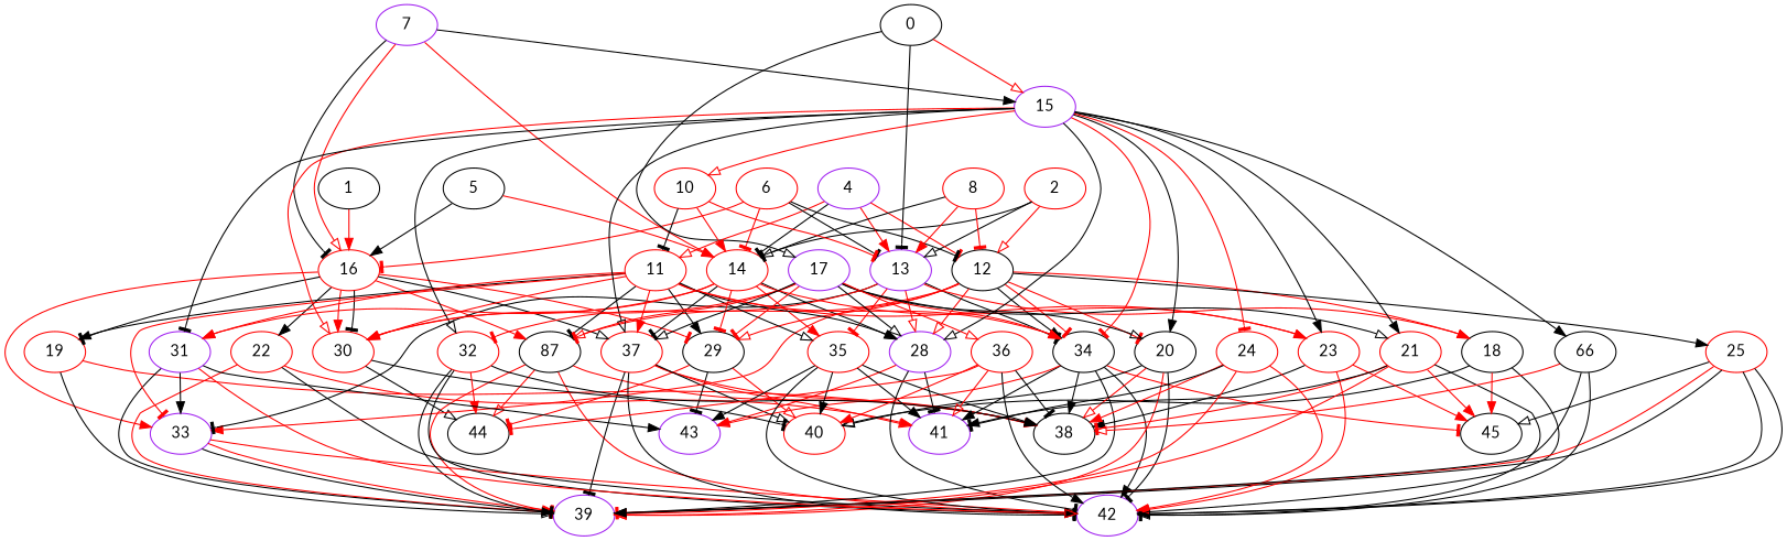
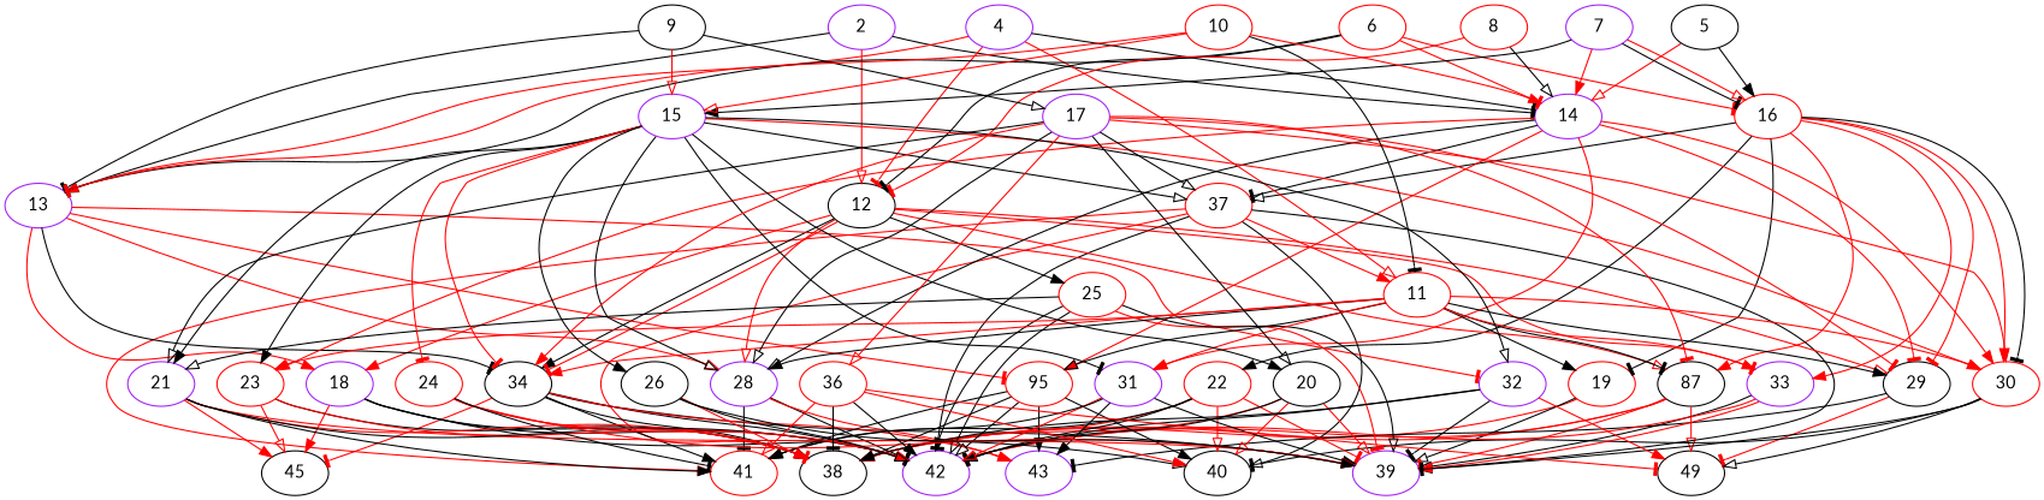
  digraph {
    fontname=Lato
    node [alpha=0.01 color=red fontname=Lato]
    edge [arrowhead=normal color=red fontname=Lato]
-   1 [alpha=0.04 color=black expect_size=50148352]
    16 [expect_size=30349312]
    19 [alpha=0.07 expect_size=8424448]
    n4 [alpha=0.02 color=black expect_size=25960448 label=87]
    29 [alpha=0.08 color=black expect_size=40632320]
    30 [alpha=0.12 expect_size=9928704]
    33 [alpha=0.17 color=purple expect_size=20526080]
    37 [alpha=0.09 expect_size=11286528]
    22 [alpha=0.09 expect_size=33038336]
    38 [alpha=0.19 color=black expect_size=16271360]
    39 [alpha=0.11 color=purple expect_size=32229376]
    42 [alpha=0.11 color=purple expect_size=5855232]
-   44 [alpha=0.04 color=black expect_size=51901440]
+   44 [alpha=0.04 color=black expect_size=51901440 label=49]
    28 [alpha=0.07 color=purple expect_size=9149440]
-   41 [alpha=0.19 color=purple expect_size=32727040]
+   41 [alpha=0.19 expect_size=32727040]
    43 [alpha=0.12 color=purple expect_size=11787264]
-   40 [alpha=0.19 expect_size=51913728]
-   2 [alpha=0.03 expect_size=8014848]
+   40 [alpha=0.19 color=black expect_size=51913728]
+   2 [alpha=0.03 color=purple expect_size=8014848]
    12 [alpha=0.18 color=black expect_size=45731840]
    13 [alpha=0.20 color=purple expect_size=6621184]
-   14 [alpha=0.15 expect_size=31217664]
+   14 [alpha=0.15 color=purple expect_size=31217664]
    34 [alpha=0.03 color=black expect_size=12376064]
-   18 [alpha=0.13 color=black expect_size=6513664]
+   18 [alpha=0.13 color=purple expect_size=6513664]
    20 [color=black expect_size=44195840]
    25 [alpha=0.10 expect_size=18068480]
-   35 [alpha=0.05 expect_size=42248192]
-   32 [alpha=0.03 expect_size=46815232]
+   35 [alpha=0.05 expect_size=42248192 label=95]
+   32 [alpha=0.03 color=purple expect_size=46815232]
    23 [alpha=0.17 expect_size=29096960]
    31 [alpha=0.09 color=purple expect_size=12749824]
    45 [color=black expect_size=10616832]
    4 [alpha=0.06 color=purple expect_size=25124864]
    11 [alpha=0.00 expect_size=36426752]
    5 [alpha=0.13 color=black expect_size=7582720]
    6 [alpha=0.06 expect_size=29377536]
    7 [alpha=0.04 color=purple expect_size=46926848]
    15 [alpha=0.02 color=purple expect_size=46270464]
-   21 [alpha=0.14 expect_size=32089088]
+   21 [alpha=0.14 color=purple expect_size=32089088]
    24 [alpha=0.13 expect_size=28705792]
-   26 [alpha=0.17 color=black expect_size=23542784 label=66]
+   26 [alpha=0.17 color=black expect_size=23542784]
    8 [expect_size=51591168]
-   9 [alpha=0.15 color=black expect_size=45180928 label=0]
+   9 [alpha=0.15 color=black expect_size=45180928]
    17 [alpha=0.13 color=purple expect_size=43886592]
    36 [alpha=0.19 expect_size=18111488]
    10 [alpha=0.15 expect_size=9831424]
-   1 -> 16
    16 -> 19 [arrowhead=tee color=black]
    16 -> n4
    16 -> 29 [arrowhead=tee]
    16 -> 30
    16 -> 30 [arrowhead=tee color=black]
    16 -> 33
    16 -> 37 [arrowhead=onormal color=black]
    16 -> 22 [color=black]
    19 -> 38
    19 -> 39 [arrowhead=onormal color=black]
    n4 -> 38 [arrowhead=onormal]
    n4 -> 39 [arrowhead=tee]
-   n4 -> 42 [arrowhead=onormal]
+   n4 -> 42 [arrowhead=tee]
    n4 -> 44 [arrowhead=onormal]
    29 -> 44 [arrowhead=tee]
    29 -> 43 [arrowhead=tee color=black]
-   29 -> 40 [arrowhead=onormal]
+   22 -> 40 [arrowhead=onormal]
+   30 -> 39 [arrowhead=onormal color=black]
    30 -> 44 [arrowhead=onormal color=black]
    30 -> 40 [arrowhead=tee color=black]
    33 -> 39 [arrowhead=onormal color=black]
    33 -> 39
    33 -> 42
    37 -> 38 [arrowhead=onormal]
    37 -> 39 [arrowhead=tee color=black]
    37 -> 42 [arrowhead=tee color=black]
    37 -> 41 [arrowhead=onormal]
    37 -> 40 [arrowhead=onormal color=black]
+   22 -> 38 [arrowhead=onormal]
    22 -> 39 [arrowhead=tee]
    22 -> 42 [color=black]
-   22 -> 41
+   22 -> 41 [color=black]
    28 -> 42 [arrowhead=tee color=black]
    28 -> 41 [arrowhead=tee color=black]
    28 -> 43
    2 -> 12 [arrowhead=onormal]
    2 -> 13 [arrowhead=onormal color=black]
    2 -> 14 [arrowhead=tee color=black]
    12 -> n4 [arrowhead=onormal]
    12 -> 29 [arrowhead=onormal]
    12 -> 33
    12 -> 28 [arrowhead=onormal]
    12 -> 34 [color=black]
    12 -> 34 [arrowhead=tee]
    12 -> 18
-   12 -> 20 [arrowhead=tee]
    12 -> 25 [color=black]
-   13 -> 33 [arrowhead=tee color=black]
    13 -> 28 [arrowhead=onormal]
    13 -> 34 [arrowhead=tee color=black]
    13 -> 18
    13 -> 35 [arrowhead=tee]
    13 -> 32 [arrowhead=tee]
    14 -> 29 [arrowhead=tee]
    14 -> 30
    14 -> 37 [arrowhead=tee color=black]
    14 -> 28 [arrowhead=onormal color=black]
    14 -> 35
    14 -> 23 [arrowhead=onormal]
    14 -> 31
    34 -> 38 [color=black]
    34 -> 39 [color=black]
    34 -> 42 [color=black]
    34 -> 41 [color=black]
    34 -> 43 [arrowhead=onormal]
    34 -> 45 [arrowhead=tee]
+   18 -> 38 [color=black]
    18 -> 42 [color=black]
    18 -> 40 [arrowhead=onormal color=black]
    18 -> 45
    20 -> 38 [arrowhead=onormal]
    20 -> 39 [arrowhead=onormal]
    20 -> 42 [arrowhead=tee color=black]
-   20 -> 40 [arrowhead=onormal color=black]
+   20 -> 40 [arrowhead=onormal]
    25 -> 39 [arrowhead=tee]
    25 -> 39 [arrowhead=onormal color=black]
    25 -> 42 [color=black]
    25 -> 42 [arrowhead=onormal color=black]
-   25 -> 45 [arrowhead=onormal color=black]
+   25 -> 21 [arrowhead=onormal color=black]
    35 -> 38 [color=black]
    35 -> 42 [arrowhead=onormal color=black]
    35 -> 41 [color=black]
    35 -> 43 [color=black]
    35 -> 40 [color=black]
    32 -> 38 [color=black]
    32 -> 39 [arrowhead=tee color=black]
    32 -> 42 [arrowhead=tee color=black]
    32 -> 44
    23 -> 38 [color=black]
    23 -> 42
-   23 -> 45
+   23 -> 45 [arrowhead=onormal]
    31 -> 39 [color=black]
    31 -> 42 [arrowhead=onormal]
-   31 -> 33 [color=black]
+   31 -> 41 [color=black]
    31 -> 43 [color=black]
    4 -> 12 [arrowhead=tee]
    4 -> 13
    4 -> 14 [arrowhead=tee color=black]
    4 -> 11 [arrowhead=onormal]
    11 -> 19 [color=black]
    11 -> n4 [arrowhead=tee color=black]
    11 -> 29 [color=black]
    11 -> 30
    11 -> 33 [arrowhead=tee]
-   11 -> 37
+   37 -> 11
    11 -> 28 [color=black]
    11 -> 34
    11 -> 35 [arrowhead=onormal color=black]
    11 -> 23
    11 -> 31
    5 -> 16 [color=black]
    5 -> 14 [arrowhead=onormal]
    6 -> 16 [arrowhead=tee]
    6 -> 12 [arrowhead=tee color=black]
    6 -> 13 [arrowhead=tee color=black]
    6 -> 14 [arrowhead=tee]
    7 -> 16 [arrowhead=tee color=black]
    7 -> 16 [arrowhead=onormal]
    7 -> 14
    7 -> 15 [color=black]
    15 -> 30 [arrowhead=onormal]
    15 -> 37 [arrowhead=onormal color=black]
    15 -> 28 [arrowhead=onormal color=black]
    15 -> 34 [arrowhead=tee]
    15 -> 20 [color=black]
    15 -> 32 [arrowhead=onormal color=black]
    15 -> 23 [color=black]
    15 -> 31 [arrowhead=tee color=black]
    15 -> 21 [color=black]
    15 -> 24 [arrowhead=tee]
    15 -> 26 [color=black]
    21 -> 38 [arrowhead=tee]
    21 -> 39 [arrowhead=onormal]
    21 -> 42 [arrowhead=tee color=black]
    21 -> 41 [color=black]
    21 -> 45
    24 -> 38
    24 -> 39
    24 -> 42
    24 -> 41 [arrowhead=tee color=black]
    26 -> 38 [arrowhead=onormal]
    26 -> 39 [color=black]
    26 -> 42 [arrowhead=onormal color=black]
    8 -> 12 [arrowhead=tee]
-   8 -> 13
    8 -> 14 [arrowhead=onormal color=black]
    9 -> 13 [arrowhead=tee color=black]
    9 -> 15 [arrowhead=onormal]
    9 -> 17 [arrowhead=onormal color=black]
    17 -> n4 [arrowhead=tee]
    17 -> 29 [arrowhead=tee]
    17 -> 30
    17 -> 37 [arrowhead=onormal color=black]
    17 -> 28 [arrowhead=onormal color=black]
    17 -> 34
    17 -> 20 [arrowhead=onormal color=black]
    17 -> 21 [arrowhead=onormal color=black]
    17 -> 36 [arrowhead=onormal]
    36 -> 38 [arrowhead=tee color=black]
    36 -> 42 [color=black]
    36 -> 44 [arrowhead=tee]
    36 -> 41 [arrowhead=onormal]
    36 -> 40
    10 -> 13 [arrowhead=tee]
    10 -> 14
    10 -> 11 [arrowhead=tee color=black]
-   15 -> 10 [arrowhead=onormal]
+   10 -> 15 [arrowhead=onormal]
  }
